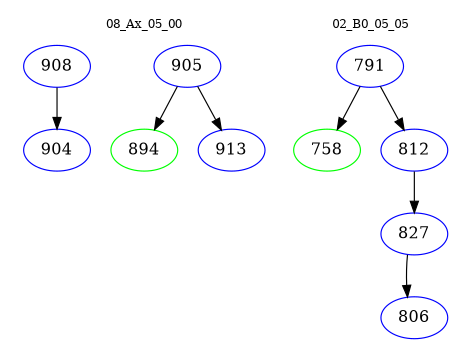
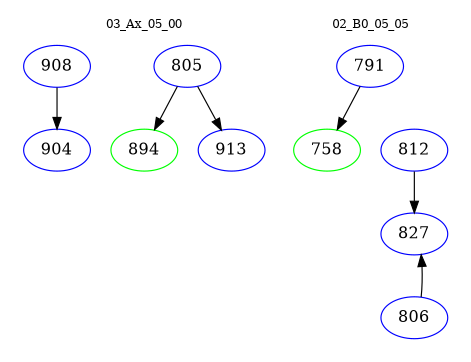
  digraph {
    node [color=blue]
    edge [color=black]
-   n1 [label=905]
+   n1 [label=805]
    n2 [color=green label=894]
    n3 [label=913]
    n4 [label=908]
    n5 [label=904]
    n6 [label=791]
    n7 [color=green label=758]
    n8 [label=812]
    n9 [label=827]
    n10 [label=806]
    subgraph cluster_1 {
      color=white
      fontsize=10
-     label="08_Ax_05_00"
+     label="03_Ax_05_00"
      n1
      n2
      n3
      n4
      n5
    }
    subgraph cluster_2 {
      color=white
      fontsize=10
      label="02_B0_05_05"
      n6
      n7
      n8
      n9
      n10
    }
    n1 -> n2
    n1 -> n3
    n4 -> n5
    n6 -> n7
-   n6 -> n8
    n8 -> n9
-   n9 -> n10
+   n10 -> n9
  }
